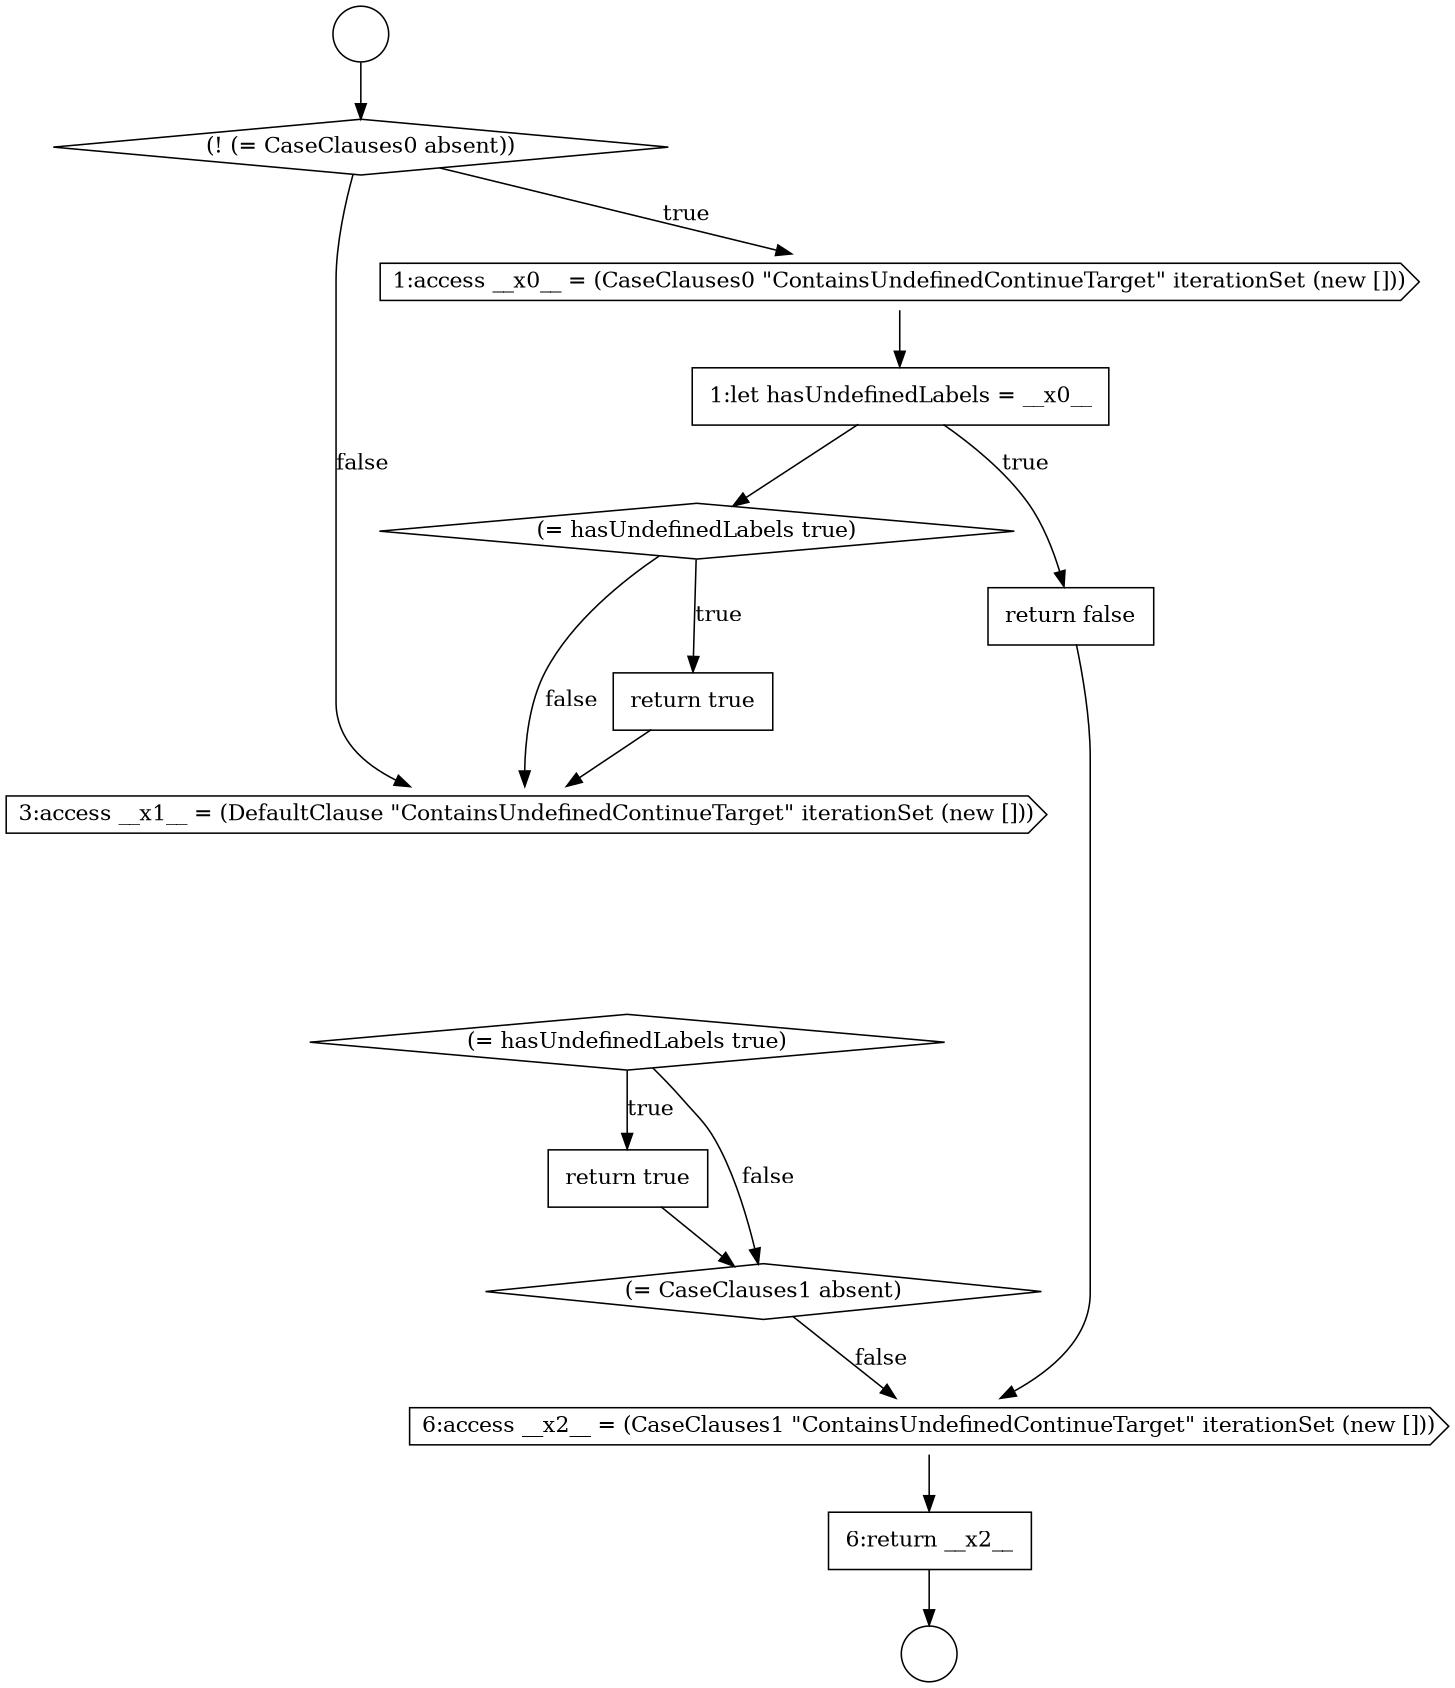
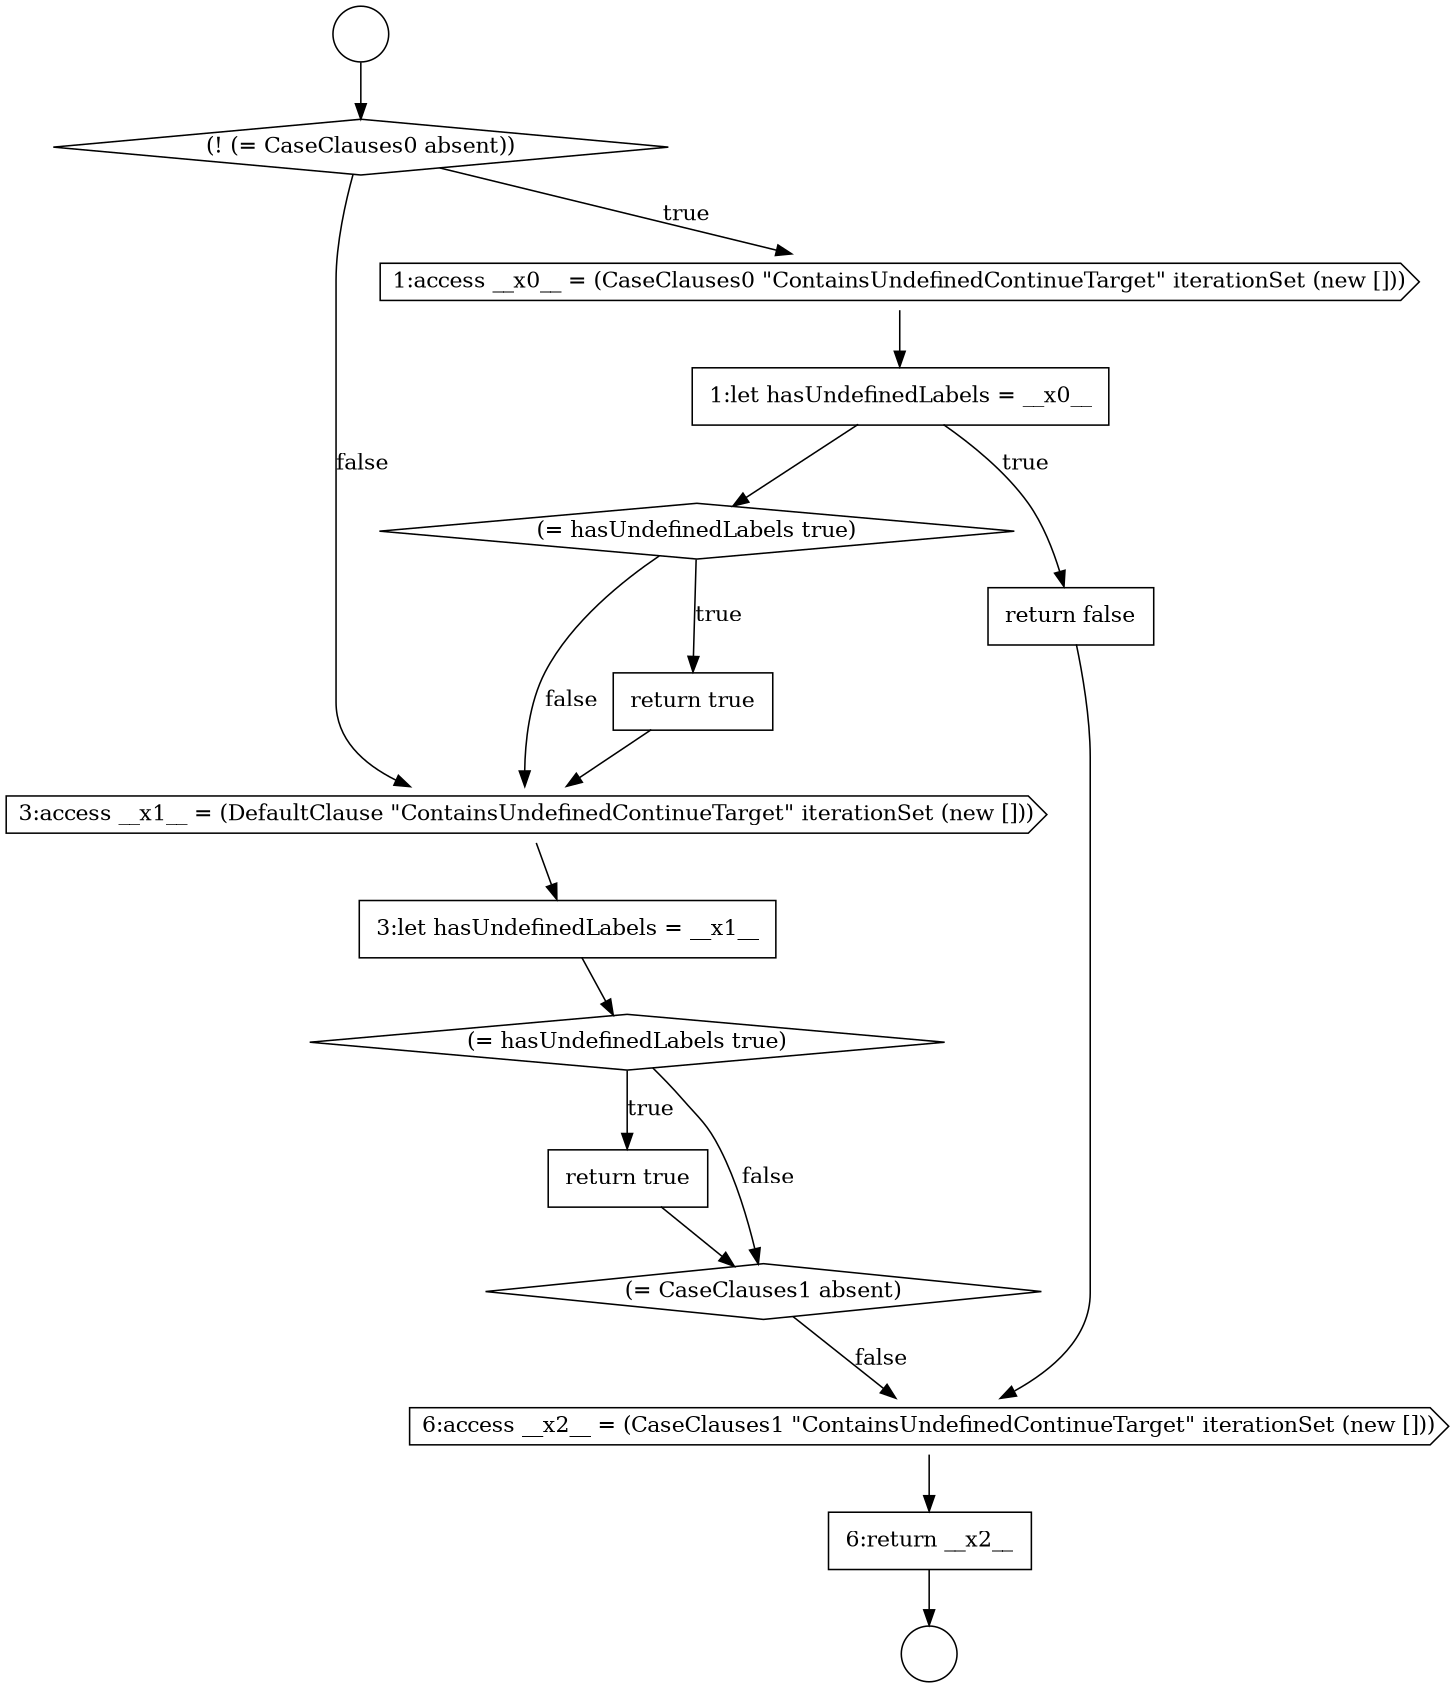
  digraph {
    node [color=black fillcolor=white shape=none style=filled]
    edge [color=black]
    n1 [label=<<font color="black">3:access __x1__ = (DefaultClause &quot;ContainsUndefinedContinueTarget&quot; iterationSet (new []))</font>> shape=cds]
+   n2 [label=<<font color="black">     <table border="0" cellborder="1" cellspacing="0" cellpadding="10">       <tr><td align="left">3:let hasUndefinedLabels = __x1__</td></tr>     </table>   </font>> margin=0]
    n3 [label=<<font color="black">(= hasUndefinedLabels true)</font>> shape=diamond]
    n4 [label=<<font color="black">(! (= CaseClauses0 absent))</font>> shape=diamond]
    n5 [label=<<font color="black">1:access __x0__ = (CaseClauses0 &quot;ContainsUndefinedContinueTarget&quot; iterationSet (new []))</font>> shape=cds]
    n6 [label=<<font color="black">     <table border="0" cellborder="1" cellspacing="0" cellpadding="10">       <tr><td align="left">1:let hasUndefinedLabels = __x0__</td></tr>     </table>   </font>> margin=0]
    n7 [label=<<font color="black">     <table border="0" cellborder="1" cellspacing="0" cellpadding="10">       <tr><td align="left">return true</td></tr>     </table>   </font>> margin=0]
    n8 [label=<<font color="black">     <table border="0" cellborder="1" cellspacing="0" cellpadding="10">       <tr><td align="left">return true</td></tr>     </table>   </font>> margin=0]
    n9 [label=<<font color="black">(= CaseClauses1 absent)</font>> shape=diamond]
    n10 [label=<<font color="black">6:access __x2__ = (CaseClauses1 &quot;ContainsUndefinedContinueTarget&quot; iterationSet (new []))</font>> shape=cds]
    n11 [label=<<font color="black">     <table border="0" cellborder="1" cellspacing="0" cellpadding="10">       <tr><td align="left">6:return __x2__</td></tr>     </table>   </font>> margin=0]
    n12 [label=" " shape=circle]
    n13 [label=<<font color="black">(= hasUndefinedLabels true)</font>> shape=diamond]
    n14 [label=" " shape=circle]
    n15 [label=<<font color="black">     <table border="0" cellborder="1" cellspacing="0" cellpadding="10">       <tr><td align="left">return false</td></tr>     </table>   </font>> margin=0]
+   n1 -> n2
+   n2 -> n3
    n3 -> n8 [label=<<font color="black">true</font>>]
    n3 -> n9 [label=<<font color="black">false</font>>]
    n4 -> n1 [label=<<font color="black">false</font>>]
    n4 -> n5 [label=<<font color="black">true</font>>]
    n5 -> n6
    n6 -> n13
    n6 -> n15 [label=<<font color="black">true</font>>]
    n7 -> n1
    n8 -> n9
    n9 -> n10 [label=<<font color="black">false</font>>]
    n10 -> n11
    n11 -> n12
    n13 -> n1 [label=<<font color="black">false</font>>]
    n13 -> n7 [label=<<font color="black">true</font>>]
    n14 -> n4
    n15 -> n10
  }
